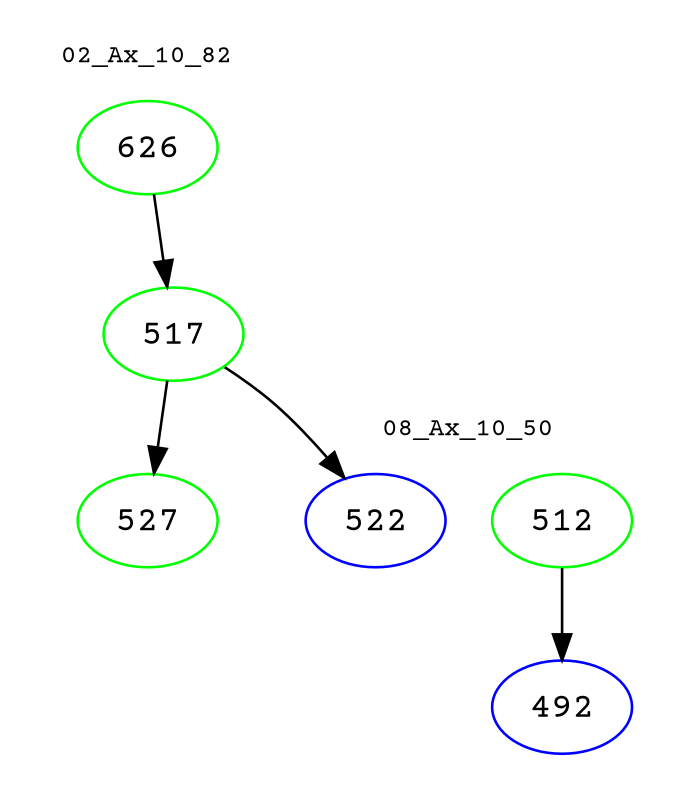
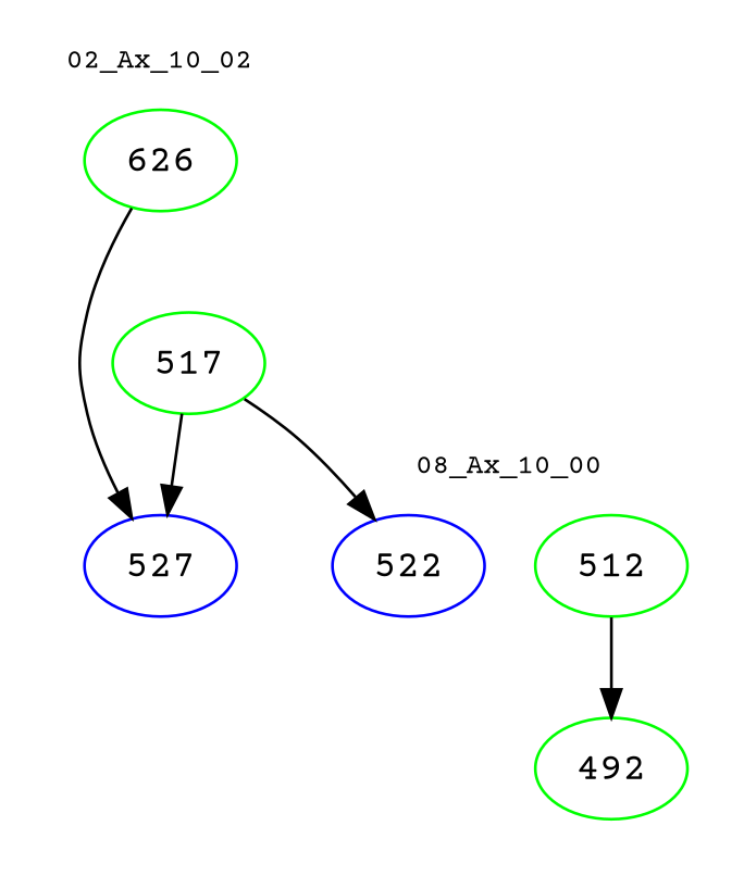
  digraph {
    fontname="Courier Prime"
    node [color=green fontname="Courier Prime"]
    edge [color=black fontname="Courier Prime"]
    n1 [label=512]
-   n2 [color=blue label=492]
+   n2 [label=492]
    n3 [color=blue label=522]
    n4 [label=626]
    n5 [label=517]
-   n6 [label=527]
+   n6 [color=blue label=527]
    subgraph cluster_1 {
      color=white
      fontsize=10
-     label="08_Ax_10_50"
+     label="08_Ax_10_00"
      n1
      n2
      n3
    }
    subgraph cluster_2 {
      color=white
      fontsize=10
-     label="02_Ax_10_82"
+     label="02_Ax_10_02"
      n4
      n5
      n6
    }
    n1 -> n2
-   n4 -> n5
+   n4 -> n6
    n5 -> n3
    n5 -> n6
  }
